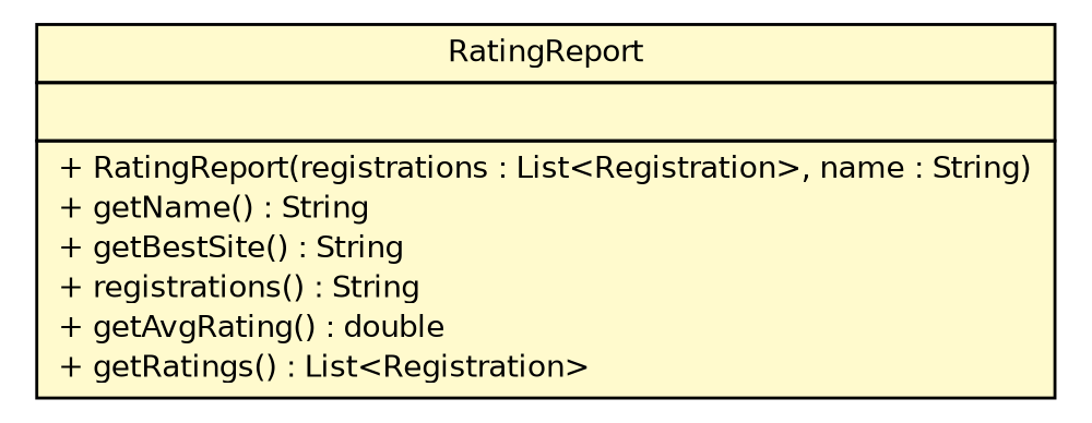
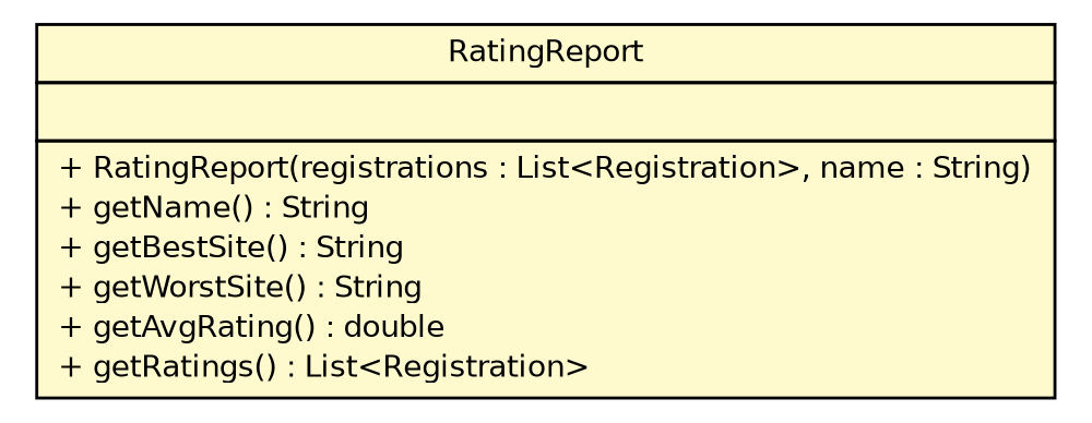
  digraph {
    nodesep=0.25
    ranksep=0.5
-   n1 [fontcolor=black fontname=Helvetica fontsize=10.0 label=<<table title="edu.easternct.csc231.nationalparks.view.RatingReport" border="0" cellborder="1" cellspacing="0" cellpadding="2" port="p" bgcolor="lemonChiffon" href="./RatingReport.html"> 		<tr><td><table border="0" cellspacing="0" cellpadding="1"> <tr><td align="center" balign="center"> RatingReport </td></tr> 		</table></td></tr> 		<tr><td><table border="0" cellspacing="0" cellpadding="1"> <tr><td align="left" balign="left">  </td></tr> 		</table></td></tr> 		<tr><td><table border="0" cellspacing="0" cellpadding="1"> <tr><td align="left" balign="left"> + RatingReport(registrations : List&lt;Registration&gt;, name : String) </td></tr> <tr><td align="left" balign="left"> + getName() : String </td></tr> <tr><td align="left" balign="left"> + getBestSite() : String </td></tr> <tr><td align="left" balign="left"> + registrations() : String </td></tr> <tr><td align="left" balign="left"> + getAvgRating() : double </td></tr> <tr><td align="left" balign="left"> + getRatings() : List&lt;Registration&gt; </td></tr> 		</table></td></tr> 		</table>> shape=plaintext]
+   n1 [fontcolor=black fontname=Helvetica fontsize=10.0 label=<<table title="edu.easternct.csc231.nationalparks.view.RatingReport" border="0" cellborder="1" cellspacing="0" cellpadding="2" port="p" bgcolor="lemonChiffon" href="./RatingReport.html"> 		<tr><td><table border="0" cellspacing="0" cellpadding="1"> <tr><td align="center" balign="center"> RatingReport </td></tr> 		</table></td></tr> 		<tr><td><table border="0" cellspacing="0" cellpadding="1"> <tr><td align="left" balign="left">  </td></tr> 		</table></td></tr> 		<tr><td><table border="0" cellspacing="0" cellpadding="1"> <tr><td align="left" balign="left"> + RatingReport(registrations : List&lt;Registration&gt;, name : String) </td></tr> <tr><td align="left" balign="left"> + getName() : String </td></tr> <tr><td align="left" balign="left"> + getBestSite() : String </td></tr> <tr><td align="left" balign="left"> + getWorstSite() : String </td></tr> <tr><td align="left" balign="left"> + getAvgRating() : double </td></tr> <tr><td align="left" balign="left"> + getRatings() : List&lt;Registration&gt; </td></tr> 		</table></td></tr> 		</table>> shape=plaintext]
  }
